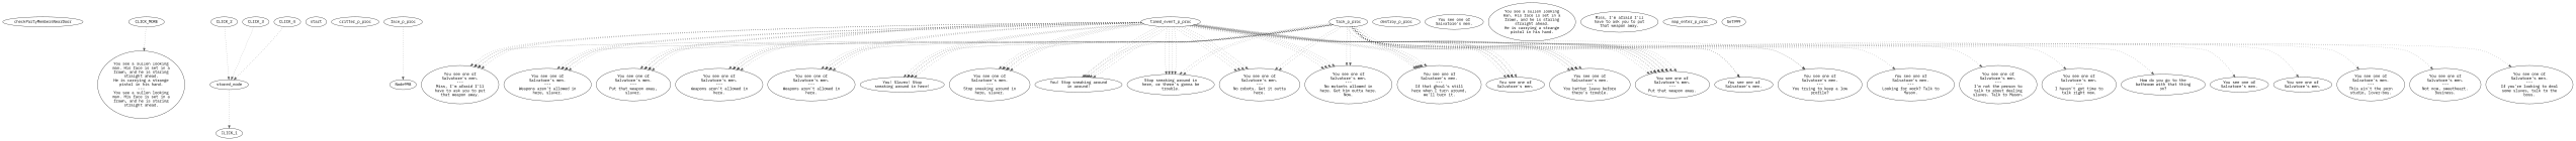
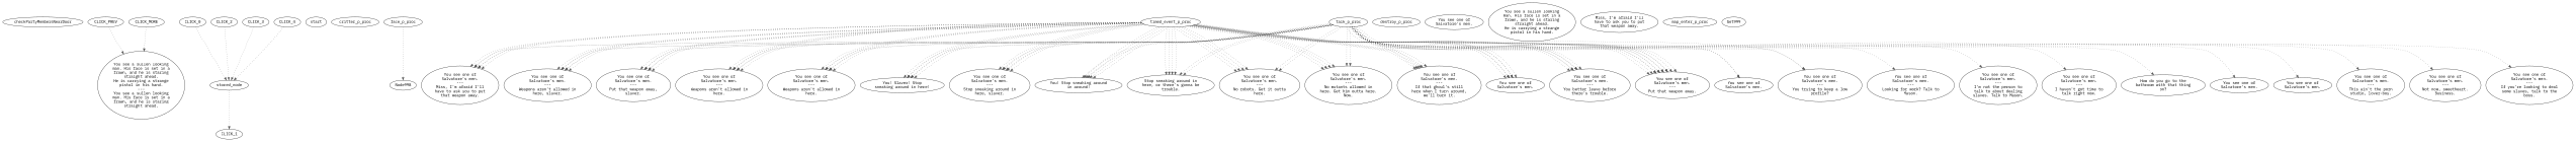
  digraph {
    fontname="IBM Plex Mono"
    node [color="#000000" fillcolor="#FFFFFF" fontname="IBM Plex Mono" style=filled]
    edge [color="#555555" fontname="IBM Plex Mono" style=dotted]
    checkPartyMembersNearDoor
    n2 [label="You see a sullen looking\nman. His face is set in a\nfrown, and he is staring\nstraight ahead.\nHe is carrying a strange\npistol in his hand.\n---\nYou see a sullen looking\nman. His face is set in a\nfrown, and he is staring\nstraight ahead."]
+   CLICK_PREV
    stored_node [color="" fillcolor="" style=""]
+   CLICK_0
    CLICK_1
    CLICK_2
    CLICK_3
    CLICK_4
    CLICK_MORE
    start
    critter_p_proc
    n13 [label=face_p_proc]
    Node998
    n15 [label="You see one of\nSalvatore's men."]
    talk_p_proc
    n17 [label="You see one of\nSalvatore's men.\n---\nYou better leave before\nthere's trouble."]
    n18 [label="You see one of\nSalvatore's men.\n---\nPut that weapon away."]
    n19 [label="You see one of\nSalvatore's men.\n---\nMiss, I'm afraid I'll\nhave to ask you to put\nthat weapon away."]
    n20 [label="You see one of\nSalvatore's men.\n---\nWeapons aren't allowed in\nhere, slaver."]
    n21 [label="You see one of\nSalvatore's men.\n---\nPut that weapon away,\nslaver."]
    n22 [label="You see one of\nSalvatore's men.\n---\nWeapons aren't allowed in\nhere."]
    n23 [label="You see one of\nSalvatore's men.\n---\nWeapons aren't allowed in\nhere."]
    n24 [label="You! Slaver! Stop\nsneaking around in here!"]
    n25 [label="You see one of\nSalvatore's men.\n---\nStop sneaking around in\nhere, slaver."]
    n26 [label="You! Stop sneaking around\nin around!"]
    n27 [label="Stop sneaking around in\nhere, or there's gonna be\ntrouble."]
    n28 [label="You see one of\nSalvatore's men.\n---\nNo robots. Get it outta\nhere."]
    n29 [label="You see one of\nSalvatore's men.\n---\nNo mutants allowed in\nhere. Get him outta here.\nNow."]
    n30 [label="You see one of\nSalvatore's men.\n---\nIf that ghoul's still\nhere when I turn around,\nwe'll burn it."]
    n31 [label="You see one of\nSalvatore's men."]
    n32 [label="How do you go to the\nbathroom with that thing\non?"]
    n33 [label="You see one of\nSalvatore's men.\n---\nYou trying to keep a low\nprofile?"]
    n34 [label="You see one of\nSalvatore's men."]
    n35 [label="You see one of\nSalvatore's men."]
    n36 [label="You see one of\nSalvatore's men.\n---\nThis ain't the porn\nstudio, lover-boy."]
    n37 [label="You see one of\nSalvatore's men.\n---\nNot now, sweetheart.\nBusiness."]
    n38 [label="You see one of\nSalvatore's men.\n---\nIf you're looking to deal\nsome slaves, talk to the\nboss."]
    n39 [label="You see one of\nSalvatore's men.\n---\nLooking for work? Talk to\nMason."]
    n40 [label="You see one of\nSalvatore's men.\n---\nI'm not the person to\ntalk to about dealing\nslaves. Talk to Mason."]
    n41 [label="You see one of\nSalvatore's men.\n---\nI haven't got time to\ntalk right now."]
    destroy_p_proc
    n43 [label="You see one of\nSalvatore's men."]
    n44 [label="You see a sullen looking\nman. His face is set in a\nfrown, and he is staring\nstraight ahead.\nHe is carrying a strange\npistol in his hand."]
    n45 [label="Miss, I'm afraid I'll\nhave to ask you to put\nthat weapon away."]
    map_enter_p_proc
    timed_event_p_proc
    n48 [label=Get999]
+   CLICK_PREV -> n2
    stored_node -> CLICK_1
+   CLICK_0 -> stored_node
    CLICK_2 -> stored_node
    CLICK_3 -> stored_node
    CLICK_4 -> stored_node
    CLICK_MORE -> n2
    n13 -> Node998
    talk_p_proc -> n15
    talk_p_proc -> n15
    talk_p_proc -> n17
    talk_p_proc -> n17
    talk_p_proc -> n18
    talk_p_proc -> n18
    talk_p_proc -> n18
    talk_p_proc -> n18
    talk_p_proc -> n19
    talk_p_proc -> n19
    talk_p_proc -> n20
    talk_p_proc -> n20
    talk_p_proc -> n21
    talk_p_proc -> n21
    talk_p_proc -> n22
    talk_p_proc -> n22
    talk_p_proc -> n23
    talk_p_proc -> n23
    talk_p_proc -> n24
    talk_p_proc -> n24
    talk_p_proc -> n25
    talk_p_proc -> n25
    talk_p_proc -> n26
    talk_p_proc -> n26
    talk_p_proc -> n27
    talk_p_proc -> n27
    talk_p_proc -> n28
    talk_p_proc -> n28
    talk_p_proc -> n29
    talk_p_proc -> n29
    talk_p_proc -> n30
    talk_p_proc -> n30
    talk_p_proc -> n31
    talk_p_proc -> n32
    talk_p_proc -> n33
    talk_p_proc -> n34
    talk_p_proc -> n35
    talk_p_proc -> n36
    talk_p_proc -> n37
    talk_p_proc -> n38
    talk_p_proc -> n39
    talk_p_proc -> n40
    talk_p_proc -> n41
    timed_event_p_proc -> n15
    timed_event_p_proc -> n15
    timed_event_p_proc -> n15
    timed_event_p_proc -> n15
    timed_event_p_proc -> n17
    timed_event_p_proc -> n17
    timed_event_p_proc -> n17
    timed_event_p_proc -> n17
    timed_event_p_proc -> n18
    timed_event_p_proc -> n18
    timed_event_p_proc -> n18
    timed_event_p_proc -> n18
    timed_event_p_proc -> n18
    timed_event_p_proc -> n18
    timed_event_p_proc -> n18
    timed_event_p_proc -> n18
    timed_event_p_proc -> n19
    timed_event_p_proc -> n19
    timed_event_p_proc -> n19
    timed_event_p_proc -> n19
    timed_event_p_proc -> n20
    timed_event_p_proc -> n20
    timed_event_p_proc -> n20
    timed_event_p_proc -> n20
    timed_event_p_proc -> n21
    timed_event_p_proc -> n21
    timed_event_p_proc -> n21
    timed_event_p_proc -> n21
    timed_event_p_proc -> n22
    timed_event_p_proc -> n22
    timed_event_p_proc -> n22
    timed_event_p_proc -> n22
    timed_event_p_proc -> n23
    timed_event_p_proc -> n23
    timed_event_p_proc -> n23
    timed_event_p_proc -> n23
    timed_event_p_proc -> n24
    timed_event_p_proc -> n24
    timed_event_p_proc -> n24
    timed_event_p_proc -> n24
    timed_event_p_proc -> n25
    timed_event_p_proc -> n25
    timed_event_p_proc -> n25
    timed_event_p_proc -> n25
    timed_event_p_proc -> n26
    timed_event_p_proc -> n26
    timed_event_p_proc -> n26
    timed_event_p_proc -> n26
    timed_event_p_proc -> n27
    timed_event_p_proc -> n27
    timed_event_p_proc -> n27
    timed_event_p_proc -> n27
    timed_event_p_proc -> n28
    timed_event_p_proc -> n28
    timed_event_p_proc -> n28
    timed_event_p_proc -> n28
    timed_event_p_proc -> n29
    timed_event_p_proc -> n29
    timed_event_p_proc -> n29
    timed_event_p_proc -> n29
    timed_event_p_proc -> n30
    timed_event_p_proc -> n30
    timed_event_p_proc -> n30
    timed_event_p_proc -> n30
    timed_event_p_proc -> n31
    timed_event_p_proc -> n33
  }
